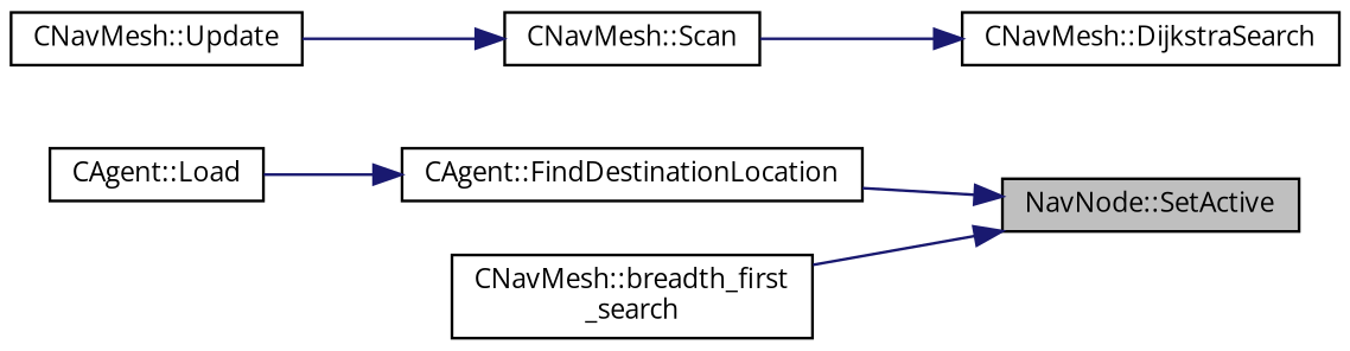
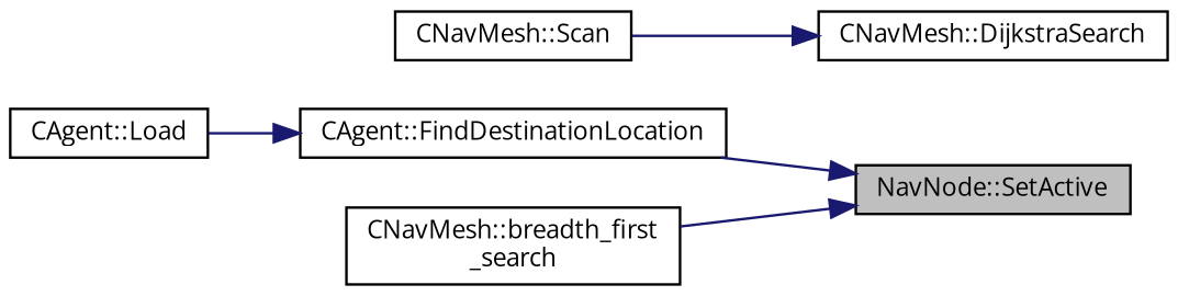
  digraph {
    fontname="Open Sans"
    rankdir=RL
    node [color=black fillcolor=white fontname="Open Sans" fontsize=10 shape=record style=filled]
    edge [color=midnightblue dir=back fontname="Open Sans" fontsize=10 labelfontname=Helvetica labelfontsize=10 style=solid]
    n1 [fillcolor=grey75 fontcolor=black height=0.2 label="NavNode::SetActive" width=0.4]
    n2 [height=0.2 label="CAgent::FindDestinationLocation" width=0.4]
    n3 [height=0.2 label="CNavMesh::breadth_first\l_search" width=0.4]
    n4 [height=0.2 label="CAgent::Load" width=0.4]
    n5 [height=0.2 label="CNavMesh::DijkstraSearch" width=0.4]
    n6 [height=0.2 label="CNavMesh::Scan" width=0.4]
-   n7 [height=0.2 label="CNavMesh::Update" width=0.4]
    n1 -> n2
    n1 -> n3
    n2 -> n4
    n5 -> n6
-   n6 -> n7
  }
